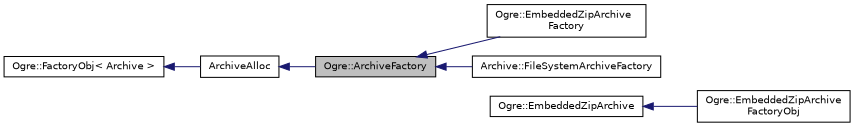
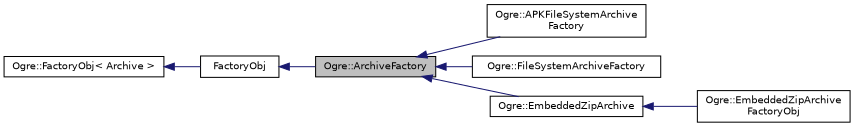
  digraph {
    rankdir=LR
    node [color=black fontname=Helvetica fontsize=10 shape=record]
    edge [color=midnightblue dir=back fontname=Helvetica fontsize=10 labelfontname=Helvetica labelfontsize=10 style=solid]
    n1 [fillcolor=grey75 fontcolor=black height=0.2 label="Ogre::ArchiveFactory" style=filled width=0.4]
-   n2 [height=0.2 label="Ogre::EmbeddedZipArchive\lFactory" width=0.4]
-   n3 [height=0.2 label="Archive::FileSystemArchiveFactory" width=0.4]
+   n2 [height=0.2 label="Ogre::APKFileSystemArchive\lFactory" width=0.4]
+   n3 [height=0.2 label="Ogre::FileSystemArchiveFactory" width=0.4]
    n4 [height=0.2 label="Ogre::EmbeddedZipArchive" width=0.4]
    n5 [height=0.2 label="Ogre::EmbeddedZipArchive\lFactoryObj" width=0.4]
    n6 [height=0.2 label="Ogre::FactoryObj\< Archive \>" width=0.4]
-   n7 [height=0.2 label=ArchiveAlloc width=0.4]
+   n7 [height=0.2 label=FactoryObj width=0.4]
    n1 -> n2
    n1 -> n3
+   n1 -> n4
    n4 -> n5
    n6 -> n7
    n7 -> n1
  }
